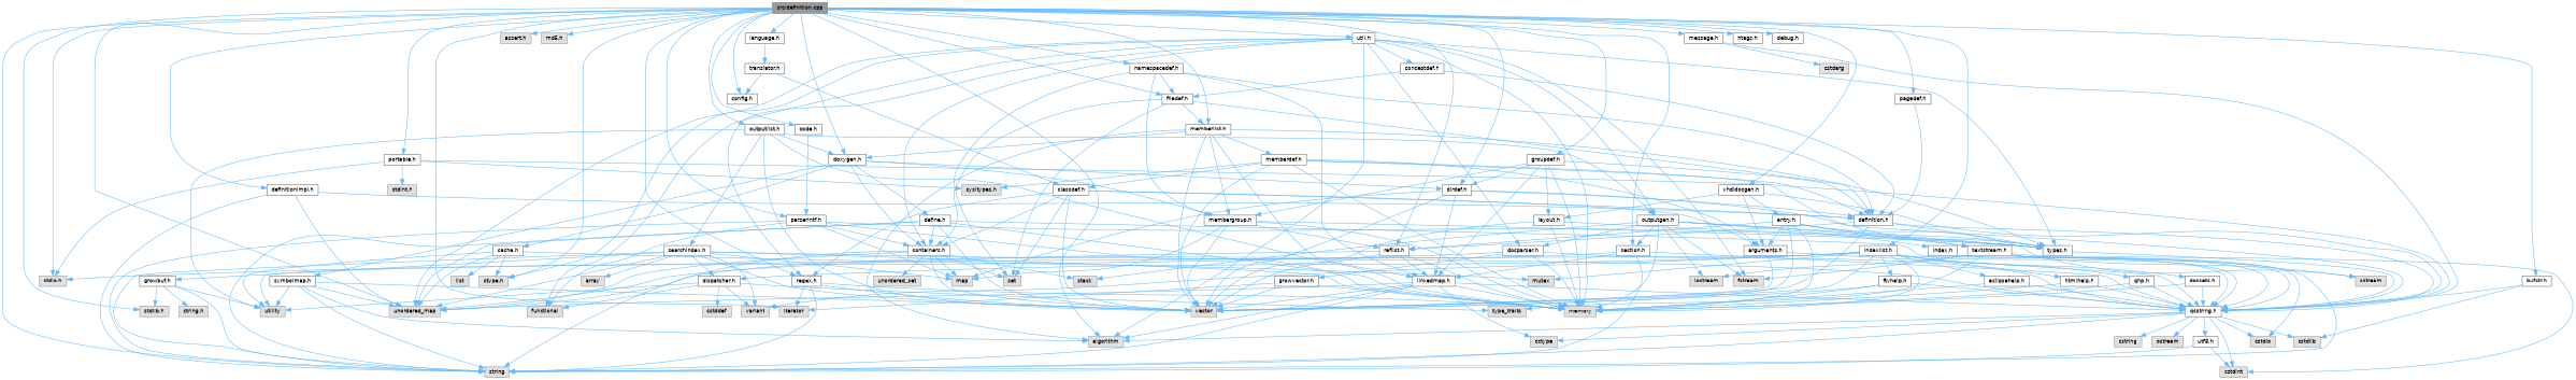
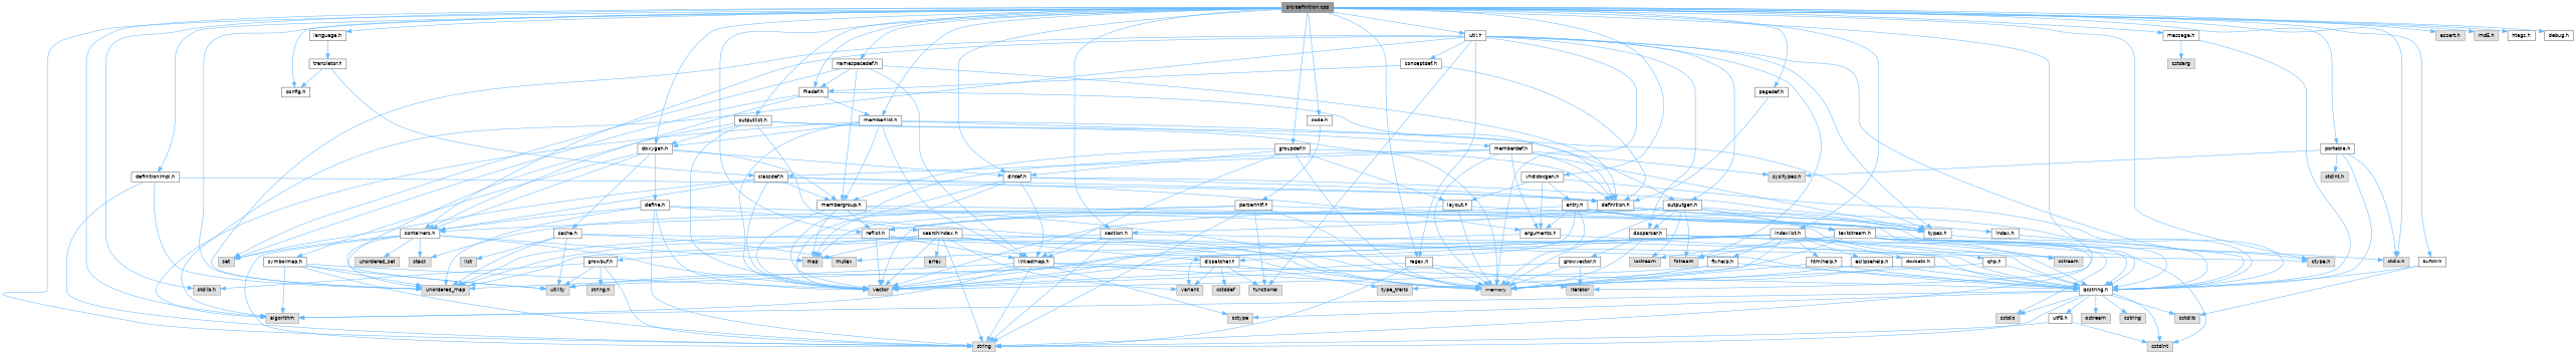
  digraph {
    node [color=grey40 fillcolor=white fontname=Helvetica fontsize=10 shape=box style=filled]
    edge [color=steelblue1 fontname=Helvetica fontsize=10 labelfontname=Helvetica labelfontsize=10 style=solid]
    n1 [color=gray40 fillcolor=grey60 fontcolor=black height=0.2 label="src/definition.cpp" width=0.4]
    n2 [color=grey60 fillcolor="#E0E0E0" height=0.2 label=algorithm width=0.4]
    n3 [color=grey60 fillcolor="#E0E0E0" height=0.2 label=iterator width=0.4]
    n4 [color=grey60 fillcolor="#E0E0E0" height=0.2 label=unordered_map width=0.4]
    n5 [color=grey60 fillcolor="#E0E0E0" height=0.2 label=string width=0.4]
    n6 [color=grey60 fillcolor="#E0E0E0" height=0.2 label="ctype.h" width=0.4]
    n7 [color=grey60 fillcolor="#E0E0E0" height=0.2 label="stdio.h" width=0.4]
    n8 [color=grey60 fillcolor="#E0E0E0" height=0.2 label="stdlib.h" width=0.4]
    n9 [color=grey60 fillcolor="#E0E0E0" height=0.2 label="assert.h" width=0.4]
    n10 [color=grey60 fillcolor="#E0E0E0" height=0.2 label="md5.h" width=0.4]
    n11 [height=0.2 label="regex.h" width=0.4]
    n12 [height=0.2 label="config.h" width=0.4]
    n13 [height=0.2 label="definitionimpl.h" width=0.4]
    n14 [height=0.2 label="reflist.h" width=0.4]
    n15 [height=0.2 label="doxygen.h" width=0.4]
    n16 [height=0.2 label="dirdef.h" width=0.4]
    n17 [height=0.2 label="memberlist.h" width=0.4]
    n18 [height=0.2 label="language.h" width=0.4]
    n19 [height=0.2 label="message.h" width=0.4]
    n20 [height=0.2 label="portable.h" width=0.4]
    n21 [height=0.2 label="outputlist.h" width=0.4]
    n22 [height=0.2 label="section.h" width=0.4]
    n23 [height=0.2 label="code.h" width=0.4]
    n24 [height=0.2 label="parserintf.h" width=0.4]
    n25 [height=0.2 label="util.h" width=0.4]
    n26 [height=0.2 label="filedef.h" width=0.4]
    n27 [height=0.2 label="groupdef.h" width=0.4]
    n28 [height=0.2 label="pagedef.h" width=0.4]
    n29 [height=0.2 label="htags.h" width=0.4]
    n30 [height=0.2 label="debug.h" width=0.4]
    n31 [height=0.2 label="vhdldocgen.h" width=0.4]
    n32 [height=0.2 label="namespacedef.h" width=0.4]
    n33 [height=0.2 label="bufstr.h" width=0.4]
    n34 [height=0.2 label="indexlist.h" width=0.4]
    n35 [color=grey60 fillcolor="#E0E0E0" height=0.2 label=memory width=0.4]
    n36 [color=grey60 fillcolor="#E0E0E0" height=0.2 label=vector width=0.4]
    n37 [height=0.2 label="definition.h" width=0.4]
    n38 [height=0.2 label="utf8.h" width=0.4]
    n39 [color=grey60 fillcolor="#E0E0E0" height=0.2 label=cstdint width=0.4]
    n40 [height=0.2 label="linkedmap.h" width=0.4]
    n41 [height=0.2 label="containers.h" width=0.4]
    n42 [height=0.2 label="membergroup.h" width=0.4]
    n43 [height=0.2 label="define.h" width=0.4]
    n44 [height=0.2 label="cache.h" width=0.4]
    n45 [height=0.2 label="symbolmap.h" width=0.4]
    n46 [height=0.2 label="qcstring.h" width=0.4]
    n47 [color=grey60 fillcolor="#E0E0E0" height=0.2 label=map width=0.4]
    n48 [height=0.2 label="types.h" width=0.4]
    n49 [height=0.2 label="memberdef.h" width=0.4]
    n50 [height=0.2 label="translator.h" width=0.4]
    n51 [color=grey60 fillcolor="#E0E0E0" height=0.2 label=cstdarg width=0.4]
    n52 [color=grey60 fillcolor="#E0E0E0" height=0.2 label="sys/types.h" width=0.4]
    n53 [color=grey60 fillcolor="#E0E0E0" height=0.2 label="stdint.h" width=0.4]
    n54 [color=grey60 fillcolor="#E0E0E0" height=0.2 label=utility width=0.4]
    n55 [height=0.2 label="outputgen.h" width=0.4]
    n56 [height=0.2 label="searchindex.h" width=0.4]
    n57 [color=grey60 fillcolor="#E0E0E0" height=0.2 label=functional width=0.4]
    n58 [color=grey60 fillcolor="#E0E0E0" height=0.2 label=fstream width=0.4]
    n59 [height=0.2 label="docparser.h" width=0.4]
    n60 [height=0.2 label="conceptdef.h" width=0.4]
    n61 [color=grey60 fillcolor="#E0E0E0" height=0.2 label=set width=0.4]
    n62 [height=0.2 label="layout.h" width=0.4]
    n63 [height=0.2 label="arguments.h" width=0.4]
    n64 [height=0.2 label="entry.h" width=0.4]
    n65 [color=grey60 fillcolor="#E0E0E0" height=0.2 label=cstdlib width=0.4]
    n66 [color=grey60 fillcolor="#E0E0E0" height=0.2 label=mutex width=0.4]
    n67 [color=grey60 fillcolor="#E0E0E0" height=0.2 label=variant width=0.4]
    n68 [height=0.2 label="dispatcher.h" width=0.4]
    n69 [height=0.2 label="docsets.h" width=0.4]
    n70 [height=0.2 label="eclipsehelp.h" width=0.4]
    n71 [height=0.2 label="ftvhelp.h" width=0.4]
    n72 [height=0.2 label="htmlhelp.h" width=0.4]
    n73 [height=0.2 label="qhp.h" width=0.4]
    n74 [color=grey60 fillcolor="#E0E0E0" height=0.2 label=cctype width=0.4]
    n75 [color=grey60 fillcolor="#E0E0E0" height=0.2 label=cstring width=0.4]
    n76 [color=grey60 fillcolor="#E0E0E0" height=0.2 label=cstdio width=0.4]
    n77 [color=grey60 fillcolor="#E0E0E0" height=0.2 label=ostream width=0.4]
    n78 [color=grey60 fillcolor="#E0E0E0" height=0.2 label=unordered_set width=0.4]
    n79 [color=grey60 fillcolor="#E0E0E0" height=0.2 label=stack width=0.4]
    n80 [color=grey60 fillcolor="#E0E0E0" height=0.2 label=list width=0.4]
    n81 [height=0.2 label="classdef.h" width=0.4]
    n82 [color=grey60 fillcolor="#E0E0E0" height=0.2 label=iostream width=0.4]
    n83 [height=0.2 label="index.h" width=0.4]
    n84 [height=0.2 label="textstream.h" width=0.4]
    n85 [color=grey60 fillcolor="#E0E0E0" height=0.2 label=array width=0.4]
    n86 [height=0.2 label="growbuf.h" width=0.4]
    n87 [color=grey60 fillcolor="#E0E0E0" height=0.2 label=sstream width=0.4]
    n88 [color=grey60 fillcolor="#E0E0E0" height=0.2 label=type_traits width=0.4]
    n89 [height=0.2 label="growvector.h" width=0.4]
    n90 [color=grey60 fillcolor="#E0E0E0" height=0.2 label="string.h" width=0.4]
    n91 [color=grey60 fillcolor="#E0E0E0" height=0.2 label=cstddef width=0.4]
    n1 -> n2
    n1 -> n3
    n1 -> n4
    n1 -> n5
    n1 -> n6
    n1 -> n7
    n1 -> n8
    n1 -> n9
    n1 -> n10
    n1 -> n11
    n1 -> n12
    n1 -> n13
    n1 -> n14
    n1 -> n15
    n1 -> n16
    n1 -> n17
    n1 -> n18
    n1 -> n19
    n1 -> n20
    n1 -> n21
    n1 -> n22
    n1 -> n23
-   n1 -> n24
    n1 -> n25
    n1 -> n26
    n1 -> n27
    n1 -> n28
    n1 -> n29
    n1 -> n30
    n1 -> n31
    n1 -> n32
    n1 -> n33
    n1 -> n34
    n11 -> n3
    n11 -> n5
    n11 -> n35
    n11 -> n36
    n13 -> n4
    n13 -> n5
    n13 -> n37
    n14 -> n4
    n14 -> n35
    n14 -> n36
    n14 -> n40
    n15 -> n16
    n15 -> n41
    n15 -> n42
    n15 -> n43
    n15 -> n44
    n15 -> n45
    n16 -> n36
    n16 -> n37
    n16 -> n40
    n16 -> n46
    n16 -> n47
    n17 -> n2
    n17 -> n15
    n17 -> n36
    n17 -> n40
    n17 -> n42
    n17 -> n48
    n17 -> n49
    n18 -> n50
    n19 -> n46
    n19 -> n51
    n20 -> n7
    n20 -> n46
    n20 -> n52
    n20 -> n53
    n21 -> n15
    n21 -> n35
    n21 -> n36
    n21 -> n54
    n21 -> n55
    n21 -> n56
    n22 -> n4
    n22 -> n5
    n22 -> n40
    n22 -> n46
    n23 -> n24
    n24 -> n5
    n24 -> n35
    n24 -> n41
    n24 -> n47
    n24 -> n48
    n24 -> n57
    n25 -> n2
    n25 -> n4
    n25 -> n6
    n25 -> n11
    n25 -> n35
    n25 -> n41
    n25 -> n48
    n25 -> n55
    n25 -> n57
    n25 -> n58
    n25 -> n59
    n25 -> n60
    n26 -> n17
    n26 -> n37
    n26 -> n41
    n26 -> n61
    n27 -> n16
    n27 -> n35
    n27 -> n37
    n27 -> n40
    n27 -> n42
    n27 -> n62
    n28 -> n37
    n31 -> n46
    n31 -> n62
    n31 -> n63
    n31 -> n64
    n32 -> n26
    n32 -> n37
    n32 -> n40
    n32 -> n42
    n32 -> n61
    n33 -> n46
    n33 -> n65
    n34 -> n35
    n34 -> n36
    n34 -> n46
    n34 -> n54
    n34 -> n66
    n34 -> n67
    n34 -> n68
    n34 -> n69
    n34 -> n70
    n34 -> n71
    n34 -> n72
    n34 -> n73
    n37 -> n14
    n37 -> n36
    n37 -> n46
    n37 -> n48
    n38 -> n5
    n38 -> n39
    n40 -> n2
    n40 -> n4
    n40 -> n5
    n40 -> n35
    n40 -> n36
    n40 -> n46
    n40 -> n74
    n41 -> n4
    n41 -> n5
    n41 -> n36
    n41 -> n47
    n41 -> n61
    n41 -> n78
    n41 -> n79
    n42 -> n14
    n42 -> n35
    n42 -> n36
    n42 -> n47
    n42 -> n48
    n43 -> n4
    n43 -> n5
    n43 -> n35
    n43 -> n36
    n43 -> n41
    n43 -> n46
    n44 -> n4
    n44 -> n6
    n44 -> n54
    n44 -> n66
    n44 -> n80
    n45 -> n2
    n45 -> n4
    n45 -> n5
    n45 -> n36
    n45 -> n54
    n46 -> n2
    n46 -> n5
    n46 -> n38
    n46 -> n39
    n46 -> n65
    n46 -> n74
    n46 -> n75
    n46 -> n76
    n46 -> n77
    n48 -> n46
    n49 -> n35
    n49 -> n36
    n49 -> n37
    n49 -> n48
    n49 -> n52
    n49 -> n63
    n49 -> n81
    n50 -> n12
    n50 -> n81
    n55 -> n22
    n55 -> n35
    n55 -> n48
    n55 -> n58
    n55 -> n59
    n55 -> n79
    n55 -> n82
    n55 -> n83
    n55 -> n84
    n56 -> n4
    n56 -> n5
    n56 -> n35
    n56 -> n36
    n56 -> n46
    n56 -> n47
    n56 -> n67
    n56 -> n68
    n56 -> n85
    n56 -> n86
    n59 -> n7
    n59 -> n35
    n59 -> n46
    n59 -> n89
    n60 -> n26
    n60 -> n37
    n62 -> n35
    n62 -> n36
    n62 -> n48
    n63 -> n36
    n63 -> n46
    n64 -> n14
    n64 -> n35
    n64 -> n36
    n64 -> n48
    n64 -> n63
    n64 -> n84
    n64 -> n87
    n68 -> n54
    n68 -> n57
    n68 -> n67
    n68 -> n88
    n68 -> n91
    n69 -> n35
    n69 -> n46
    n70 -> n35
    n70 -> n46
    n71 -> n35
    n71 -> n36
    n71 -> n46
    n72 -> n35
    n72 -> n46
    n73 -> n35
    n73 -> n46
    n81 -> n36
    n81 -> n37
    n81 -> n41
-   n81 -> n11
+   n81 -> n42
    n81 -> n61
    n81 -> n63
    n83 -> n46
    n84 -> n5
    n84 -> n39
    n84 -> n46
    n84 -> n58
    n84 -> n76
    n84 -> n82
    n84 -> n87
    n84 -> n88
    n86 -> n5
    n86 -> n8
    n86 -> n54
    n86 -> n90
    n89 -> n3
    n89 -> n35
    n89 -> n36
  }
